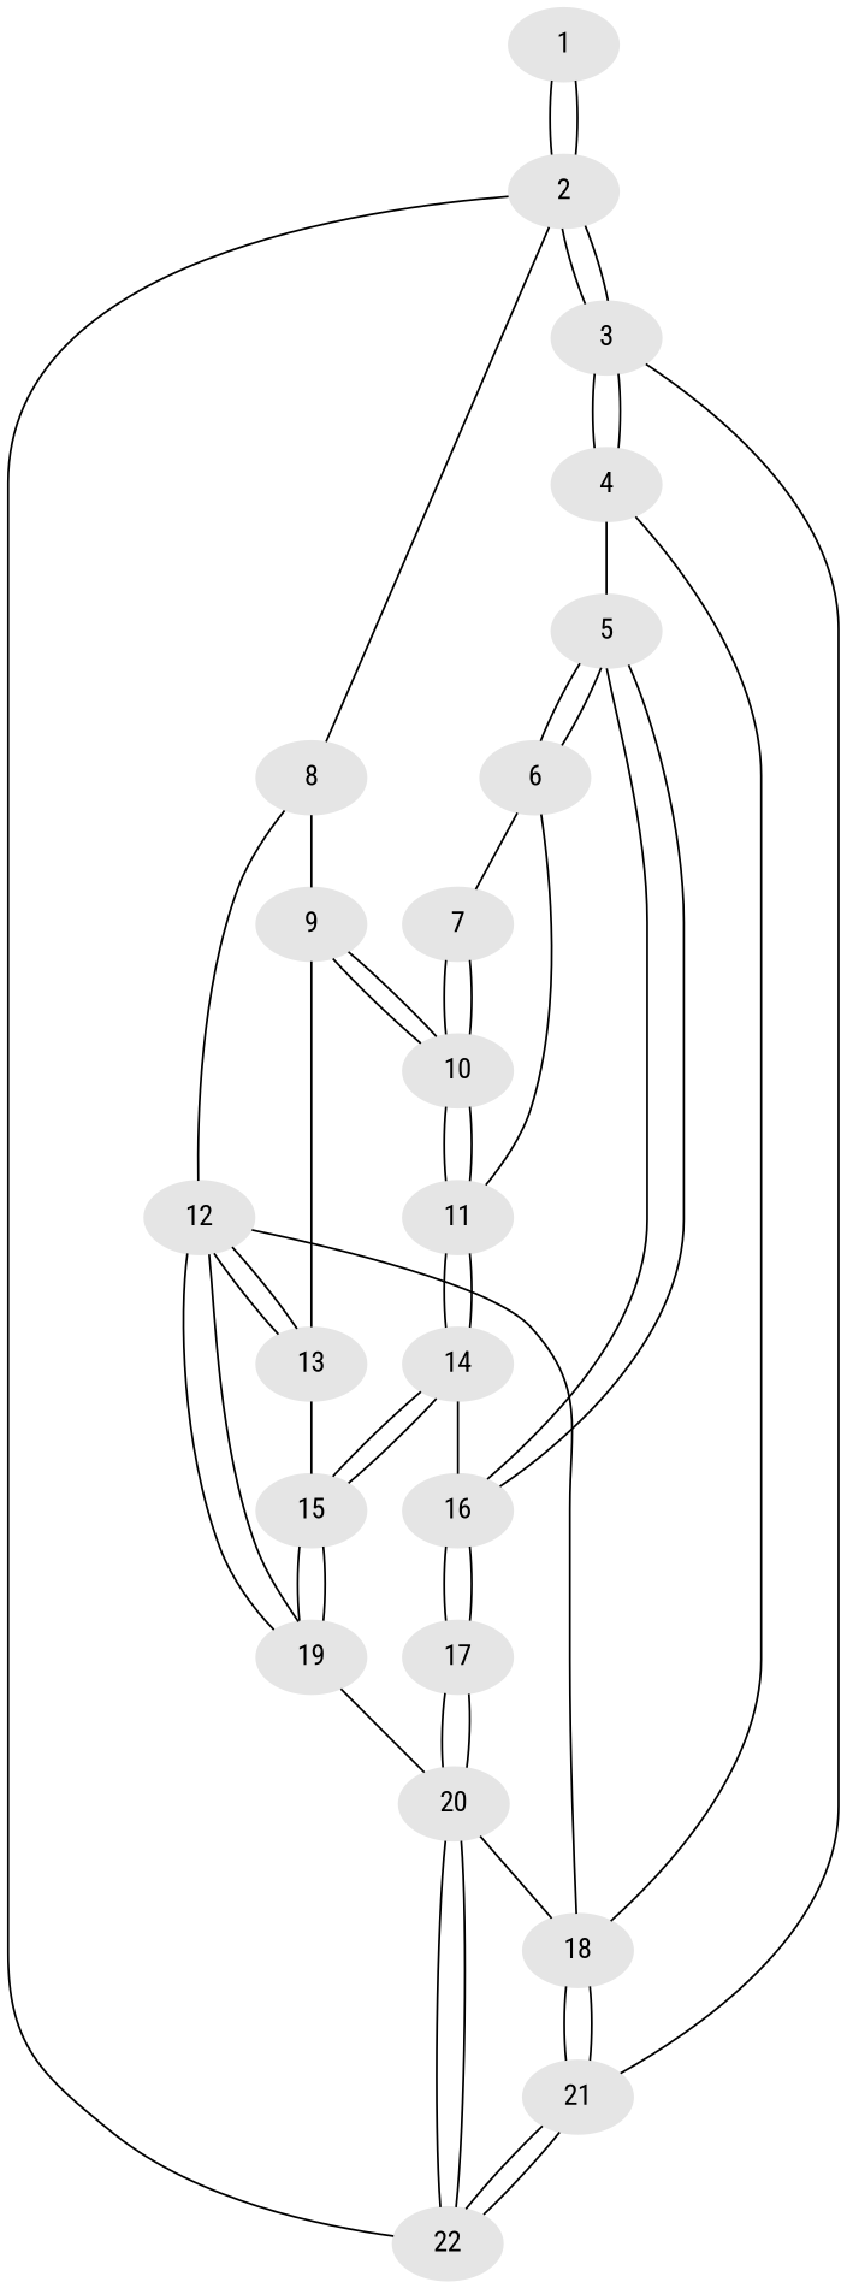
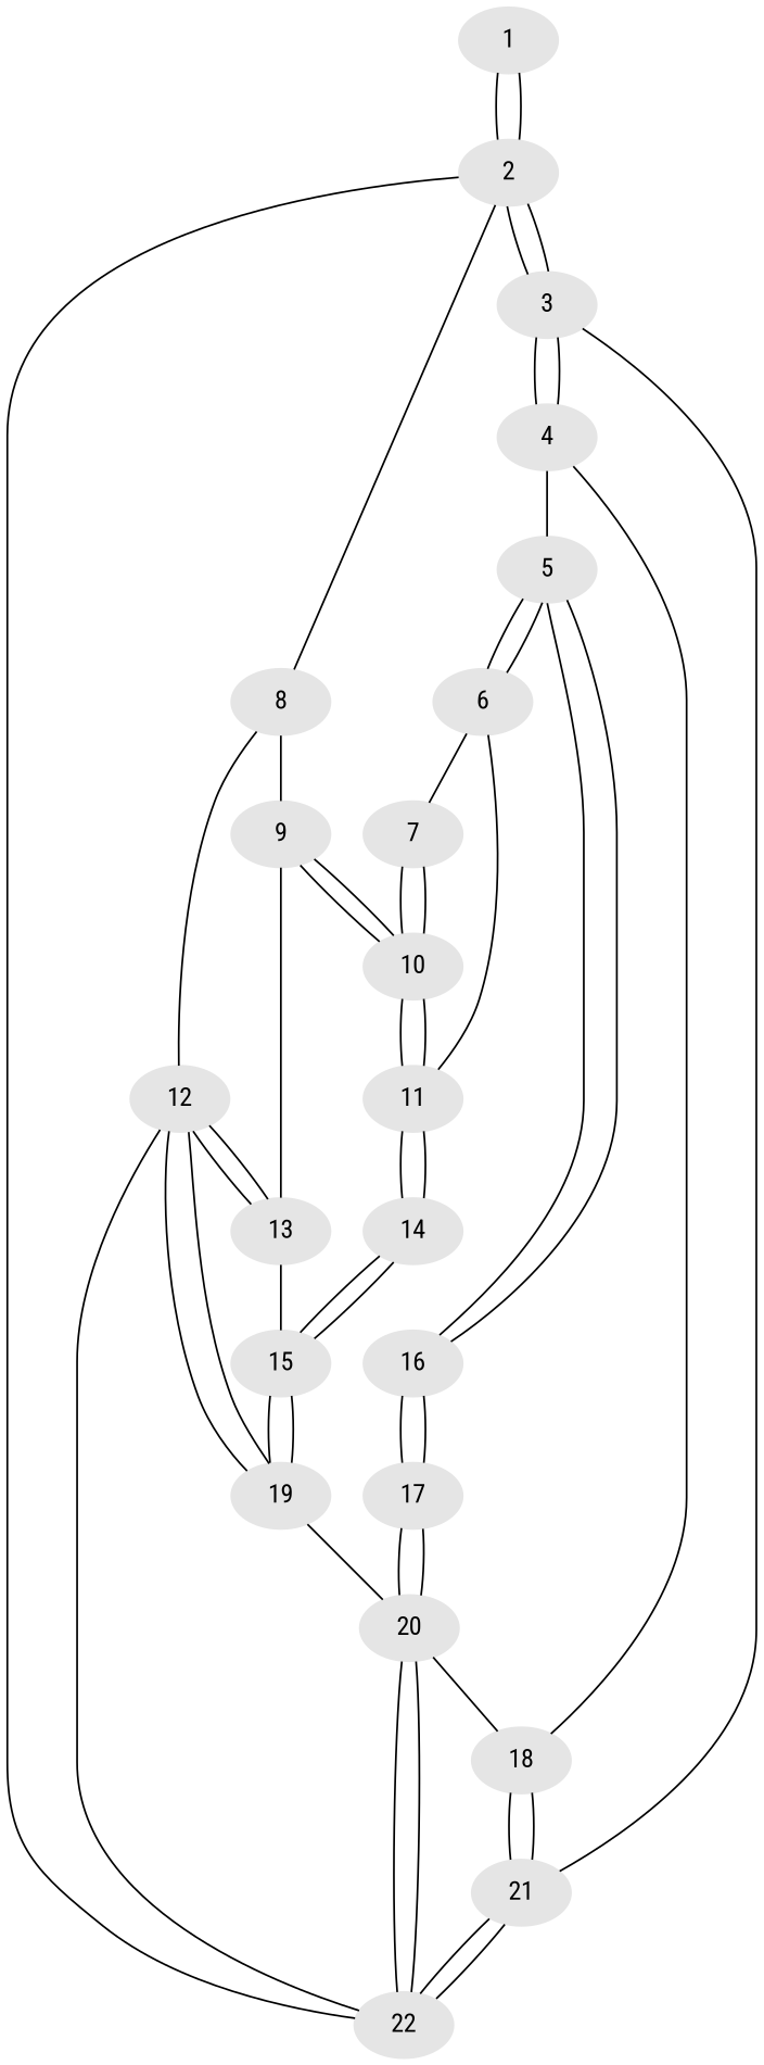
  graph {
    fontname="Roboto Condensed"
    node [color=gray90 fontname="Roboto Condensed" style=filled]
    edge [fontname="Roboto Condensed"]
    1
    2
    8
    3
    22
    9
    12
    4
    21
    5
    18
    6
    16
    7
    11
    17
    10
    14
    13
    19
    15
    20
    1 -- 2
    1 -- 2
    2 -- 8
    2 -- 3
    2 -- 3
    2 -- 22
    8 -- 9
    8 -- 12
    3 -- 4
    3 -- 4
    3 -- 21
    9 -- 10
    9 -- 10
    9 -- 13
-   12 -- 18
+   12 -- 22
    12 -- 13
    12 -- 13
    12 -- 19
    12 -- 19
    4 -- 5
    4 -- 18
    21 -- 22
    21 -- 22
    5 -- 6
    5 -- 6
    5 -- 16
    5 -- 16
    18 -- 21
    18 -- 21
    6 -- 7
    6 -- 11
    16 -- 17
    16 -- 17
    7 -- 10
    7 -- 10
    11 -- 14
    11 -- 14
    17 -- 20
    17 -- 20
    10 -- 11
    10 -- 11
-   14 -- 16
    14 -- 15
    14 -- 15
    13 -- 15
    19 -- 20
    15 -- 19
    15 -- 19
    20 -- 22
    20 -- 22
    20 -- 18
  }
